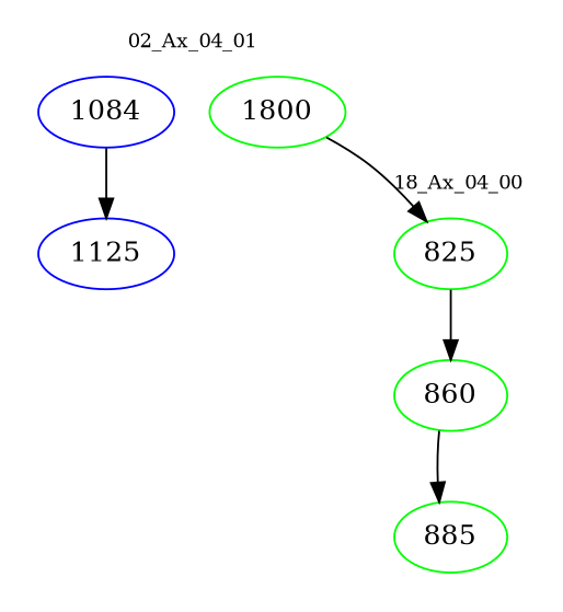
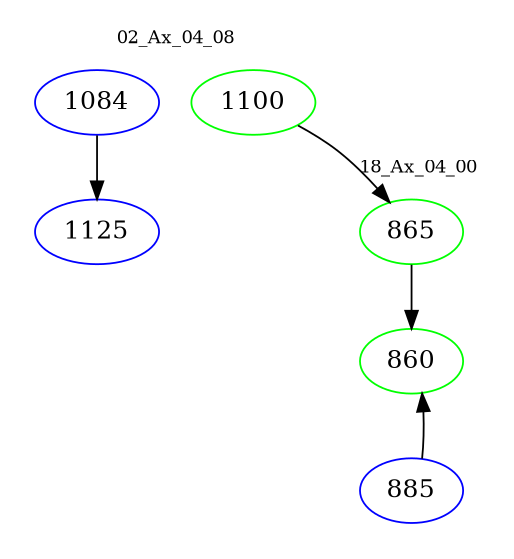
  digraph {
    node [color=green]
    edge [color=black]
-   n1 [label=825]
+   n1 [label=865]
    n2 [label=860]
-   n3 [label=885]
-   n4 [label=1800]
+   n3 [color=blue label=885]
+   n4 [label=1100]
    n5 [color=blue label=1084]
    n6 [color=blue label=1125]
    subgraph cluster_1 {
      color=white
      fontsize=10
      label="18_Ax_04_00"
      n1
      n2
      n3
    }
    subgraph cluster_2 {
      color=white
      fontsize=10
-     label="02_Ax_04_01"
+     label="02_Ax_04_08"
      n4
      n5
      n6
    }
    n1 -> n2
-   n2 -> n3
+   n3 -> n2
    n4 -> n1
    n5 -> n6
  }
